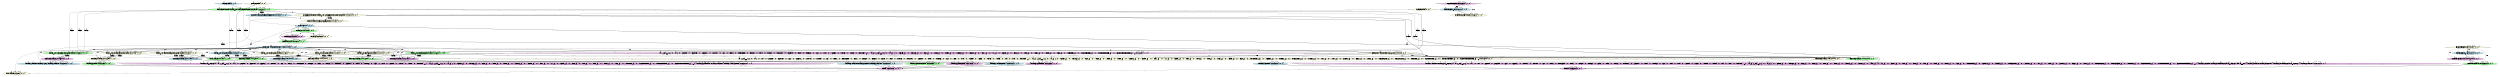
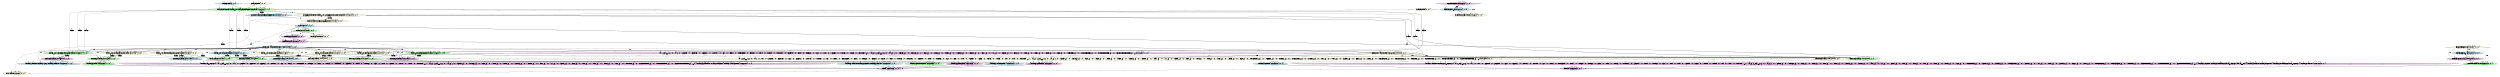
  digraph {
    node [fillcolor=lightyellow shape=ellipse style=filled]
    edge [arrowhead=tee style=solid]
    n1 [fillcolor=plum label="{exitRule()}@@@91@@@['1', '1', '0']"]
    n2 [fillcolor=palegreen label="return _localctx@@@94@@@['1', '1', '0']"]
    n3 [fillcolor=palegreen label="setState(587)@@@7@@@['1', '0', '0']"]
    n4 [label="setState(330)@@@7@@@['0', '0', '1']"]
-   n5 [fillcolor=palegreen label="_errHandler.sync(this)@@@8@@@['1', '1', '1']"]
+   n5 [fillcolor=plum label="_errHandler.sync(this)@@@8@@@['1', '1', '1']"]
    n6 [fillcolor=plum label="setState(585)@@@7@@@['0', '1', '0']"]
    n7 [fillcolor=lightblue label="getInterpreter().adaptivePredict(_input,77,_ctx)@@@9@@@['1', '1', '0']" shape=diamond]
    n8 [label="getInterpreter().adaptivePredict(_input,38,_ctx)@@@9@@@['0', '0', '1']" shape=diamond]
-   n9 [label="enterOuterAlt(_localctx,3)@@@25@@@['1', '1', '0']"]
+   n9 [fillcolor=palegreen label="enterOuterAlt(_localctx,3)@@@25@@@['1', '1', '0']"]
    n10 [fillcolor=palegreen label="{setState(568)constant()}@@@26@@@['1', '1', '0']"]
    n11 [fillcolor=plum label="enterOuterAlt(_localctx,7)@@@67@@@['1', '1', '0']"]
    n12 [fillcolor=plum label="{setState(580)qualifiedName()}@@@68@@@['1', '1', '0']"]
    n13 [label="(((_la) & ~0x3f) == 0 && ((1L << _la) & ((1L << T__0) | (1L << ANALYZE) | (1L << ANALYZED) | (1L << CAST) | (1L << CATALOGS) | (1L << COLUMNS) | (1L << CONVERT) | (1L << DAY) | (1L << DEBUG) | (1L << EXECUTABLE) | (1L << EXISTS) | (1L << EXPLAIN) | (1L << EXTRACT) | (1L << FALSE) | (1L << FIRST) | (1L << FORMAT) | (1L << FUNCTIONS) | (1L << GRAPHVIZ) | (1L << HOUR) | (1L << INTERVAL) | (1L << LAST) | (1L << LEFT) | (1L << LIMIT) | (1L << MAPPED) | (1L << MATCH) | (1L << MINUTE) | (1L << MONTH) | (1L << NOT) | (1L << NULL) | (1L << OPTIMIZED))) != 0) || ((((_la - 65)) & ~0x3f) == 0 && ((1L << (_la - 65)) & ((1L << (PARSED - 65)) | (1L << (PHYSICAL - 65)) | (1L << (PLAN - 65)) | (1L << (RIGHT - 65)) | (1L << (RLIKE - 65)) | (1L << (QUERY - 65)) | (1L << (SCHEMAS - 65)) | (1L << (SECOND - 65)) | (1L << (SHOW - 65)) | (1L << (SYS - 65)) | (1L << (TABLES - 65)) | (1L << (TEXT - 65)) | (1L << (TRUE - 65)) | (1L << (TYPE - 65)) | (1L << (TYPES - 65)) | (1L << (VERIFY - 65)) | (1L << (YEAR - 65)) | (1L << (FUNCTION_ESC - 65)) | (1L << (DATE_ESC - 65)) | (1L << (TIME_ESC - 65)) | (1L << (TIMESTAMP_ESC - 65)) | (1L << (GUID_ESC - 65)) | (1L << (PLUS - 65)) | (1L << (MINUS - 65)) | (1L << (ASTERISK - 65)) | (1L << (PARAM - 65)) | (1L << (STRING - 65)) | (1L << (INTEGER_VALUE - 65)) | (1L << (DECIMAL_VALUE - 65)) | (1L << (IDENTIFIER - 65)) | (1L << (DIGIT_IDENTIFIER - 65)) | (1L << (QUOTED_IDENTIFIER - 65)) | (1L << (BACKQUOTED_IDENTIFIER - 65)))) != 0)@@@16@@@['0', '0', '1']" shape=diamond]
    n14 [fillcolor=lightblue label="int _la@@@5@@@['1', '1', '1']"]
    n15 [fillcolor=plum label="{setState(317)match(T__0)setState(326)_la = _input.LA(1)if ((((_la) & ~0x3f) == 0 && ((1L << _la) & ((1L << T__0) | (1L << ANALYZE) | (1L << ANALYZED) | (1L << CAST) | (1L << CATALOGS) | (1L << COLUMNS) | (1L << CONVERT) | (1L << DAY) | (1L << DEBUG) | (1L << EXECUTABLE) | (1L << EXISTS) | (1L << EXPLAIN) | (1L << EXTRACT) | (1L << FALSE) | (1L << FIRST) | (1L << FORMAT) | (1L << FUNCTIONS) | (1L << GRAPHVIZ) | (1L << HOUR) | (1L << INTERVAL) | (1L << LAST) | (1L << LEFT) | (1L << LIMIT) | (1L << MAPPED) | (1L << MATCH) | (1L << MINUTE) | (1L << MONTH) | (1L << NOT) | (1L << NULL) | (1L << OPTIMIZED))) != 0) || ((((_la - 65)) & ~0x3f) == 0 && ((1L << (_la - 65)) & ((1L << (PARSED - 65)) | (1L << (PHYSICAL - 65)) | (1L << (PLAN - 65)) | (1L << (RIGHT - 65)) | (1L << (RLIKE - 65)) | (1L << (QUERY - 65)) | (1L << (SCHEMAS - 65)) | (1L << (SECOND - 65)) | (1L << (SHOW - 65)) | (1L << (SYS - 65)) | (1L << (TABLES - 65)) | (1L << (TEXT - 65)) | (1L << (TRUE - 65)) | (1L << (TYPE - 65)) | (1L << (TYPES - 65)) | (1L << (VERIFY - 65)) | (1L << (YEAR - 65)) | (1L << (FUNCTION_ESC - 65)) | (1L << (DATE_ESC - 65)) | (1L << (TIME_ESC - 65)) | (1L << (TIMESTAMP_ESC - 65)) | (1L << (GUID_ESC - 65)) | (1L << (PLUS - 65)) | (1L << (MINUS - 65)) | (1L << (ASTERISK - 65)) | (1L << (PARAM - 65)) | (1L << (STRING - 65)) | (1L << (INTEGER_VALUE - 65)) | (1L << (DECIMAL_VALUE - 65)) | (1L << (IDENTIFIER - 65)) | (1L << (DIGIT_IDENTIFIER - 65)) | (1L << (QUOTED_IDENTIFIER - 65)) | (1L << (BACKQUOTED_IDENTIFIER - 65)))) != 0)) {{setState(318)expression()setState(323)_errHandler.sync(this)_la = _input.LA(1)while (_la == T__2) {{{setState(319)match(T__2)setState(320)expression()}}setState(325)_errHandler.sync(this)_la = _input.LA(1)}}}setState(328)match(T__1)}@@@11@@@['0', '0', '1']"]
    n16 [fillcolor=plum label="{setState(572)_la = _input.LA(1)if ((((_la) & ~0x3f) == 0 && ((1L << _la) & ((1L << ANALYZE) | (1L << ANALYZED) | (1L << CATALOGS) | (1L << COLUMNS) | (1L << DAY) | (1L << DEBUG) | (1L << EXECUTABLE) | (1L << EXPLAIN) | (1L << FIRST) | (1L << FORMAT) | (1L << FUNCTIONS) | (1L << GRAPHVIZ) | (1L << HOUR) | (1L << INTERVAL) | (1L << LAST) | (1L << LIMIT) | (1L << MAPPED) | (1L << MINUTE) | (1L << MONTH) | (1L << OPTIMIZED))) != 0) || ((((_la - 65)) & ~0x3f) == 0 && ((1L << (_la - 65)) & ((1L << (PARSED - 65)) | (1L << (PHYSICAL - 65)) | (1L << (PLAN - 65)) | (1L << (RLIKE - 65)) | (1L << (QUERY - 65)) | (1L << (SCHEMAS - 65)) | (1L << (SECOND - 65)) | (1L << (SHOW - 65)) | (1L << (SYS - 65)) | (1L << (TABLES - 65)) | (1L << (TEXT - 65)) | (1L << (TYPE - 65)) | (1L << (TYPES - 65)) | (1L << (VERIFY - 65)) | (1L << (YEAR - 65)) | (1L << (IDENTIFIER - 65)) | (1L << (DIGIT_IDENTIFIER - 65)) | (1L << (QUOTED_IDENTIFIER - 65)) | (1L << (BACKQUOTED_IDENTIFIER - 65)))) != 0)) {{setState(569)qualifiedName()setState(570)match(DOT)}}setState(574)match(ASTERISK)}@@@33@@@['1', '1', '0']"]
    n17 [fillcolor=plum label="{exitRule()}@@@55@@@['0', '0', '1']"]
    n18 [fillcolor=palegreen label="{setState(575)functionExpression()}@@@50@@@['1', '1', '0']"]
    n19 [fillcolor=palegreen label="_errHandler.recover(this,re)@@@53@@@['0', '0', '1']"]
    n20 [label="return _localctx@@@58@@@['0', '0', '1']"]
    n21 [fillcolor=plum label="(((_la) & ~0x3f) == 0 && ((1L << _la) & ((1L << ANALYZE) | (1L << ANALYZED) | (1L << CATALOGS) | (1L << COLUMNS) | (1L << DAY) | (1L << DEBUG) | (1L << EXECUTABLE) | (1L << EXPLAIN) | (1L << FIRST) | (1L << FORMAT) | (1L << FUNCTIONS) | (1L << GRAPHVIZ) | (1L << HOUR) | (1L << INTERVAL) | (1L << LAST) | (1L << LIMIT) | (1L << MAPPED) | (1L << MINUTE) | (1L << MONTH) | (1L << OPTIMIZED))) != 0) || ((((_la - 65)) & ~0x3f) == 0 && ((1L << (_la - 65)) & ((1L << (PARSED - 65)) | (1L << (PHYSICAL - 65)) | (1L << (PLAN - 65)) | (1L << (RLIKE - 65)) | (1L << (QUERY - 65)) | (1L << (SCHEMAS - 65)) | (1L << (SECOND - 65)) | (1L << (SHOW - 65)) | (1L << (SYS - 65)) | (1L << (TABLES - 65)) | (1L << (TEXT - 65)) | (1L << (TYPE - 65)) | (1L << (TYPES - 65)) | (1L << (VERIFY - 65)) | (1L << (YEAR - 65)) | (1L << (IDENTIFIER - 65)) | (1L << (DIGIT_IDENTIFIER - 65)) | (1L << (QUOTED_IDENTIFIER - 65)) | (1L << (BACKQUOTED_IDENTIFIER - 65)))) != 0)@@@36@@@['1', '1', '0']" shape=diamond]
    n22 [fillcolor=palegreen label="_localctx = new DereferenceContext(_localctx)@@@66@@@['1', '1', '0']"]
    n23 [label="enterOuterAlt(_localctx,2)@@@42@@@['0', '0', '1']"]
    n24 [fillcolor=lightblue label="{setState(329)expression()}@@@43@@@['0', '0', '1']"]
    n25 [label="_localctx = new ParenthesizedExpressionContext(_localctx)@@@73@@@['1', '1', '0']"]
    n26 [fillcolor=lightblue label="enterOuterAlt(_localctx,8)@@@74@@@['1', '1', '0']"]
    n27 [fillcolor=lightblue label="{setState(581)match(T__0)setState(582)expression()setState(583)match(T__1)}@@@75@@@['1', '1', '0']"]
    n28 [fillcolor=plum label="{setState(566)castExpression()}@@@12@@@['1', '1', '0']"]
    n29 [label="enterOuterAlt(_localctx,1)@@@11@@@['1', '1', '0']"]
    n30 [label="_localctx = new ExtractContext(_localctx)@@@17@@@['1', '1', '0']"]
    n31 [fillcolor=palegreen label="enterOuterAlt(_localctx,2)@@@18@@@['1', '1', '0']" shape=diamond]
    n32 [fillcolor=lightblue label="{setState(567)extractExpression()}@@@19@@@['1', '1', '0']"]
    n33 [fillcolor=lightblue label="_localctx.exception = re@@@87@@@['1', '1', '0']"]
    n34 [label="_errHandler.reportError(this,re)@@@88@@@['1', '1', '0']"]
    n35 [fillcolor=plum label="_errHandler.reportError(this,re)@@@52@@@['0', '0', '1']"]
    n36 [fillcolor=palegreen label="PrimaryExpressionContext _localctx = new PrimaryExpressionContext(_ctx,getState())@@@3@@@['1', '1', '0']"]
    n37 [label="_localctx = new FunctionContext(_localctx)@@@48@@@['1', '1', '0']"]
    n38 [fillcolor=lightblue label="_localctx = new StarContext(_localctx)@@@31@@@['1', '1', '0']"]
    n39 [label="GroupingExpressionsContext _localctx = new GroupingExpressionsContext(_ctx,getState())@@@3@@@['0', '0', '1']"]
    n40 [label="_localctx = new CastContext(_localctx)@@@10@@@['1', '1', '0']"]
    n41 [fillcolor=lightblue label="enterRule(_localctx,60,RULE_primaryExpression)@@@4@@@['1', '1', '0']"]
    n42 [label="_localctx = new ConstantDefaultContext(_localctx)@@@24@@@['1', '1', '0']"]
    n43 [fillcolor=palegreen label="_localctx = new SubqueryExpressionContext(_localctx)@@@55@@@['1', '1', '0']"]
    n44 [fillcolor=lightblue label="enterOuterAlt(_localctx,5)@@@49@@@['1', '1', '0']"]
    n45 [fillcolor=palegreen label="enterOuterAlt(_localctx,4)@@@32@@@['1', '1', '0']"]
    n46 [fillcolor=palegreen label="enterOuterAlt(_localctx,1)@@@10@@@['0', '0', '1']"]
    n47 [label="enterRule(_localctx,24,RULE_groupingExpressions)@@@4@@@['0', '0', '1']"]
    n48 [fillcolor=plum label="enterOuterAlt(_localctx,6)@@@56@@@['1', '1', '0']"]
    n49 [fillcolor=lightblue label="{setState(576)match(T__0)setState(577)query()setState(578)match(T__1)}@@@57@@@['1', '1', '0']"]
    n50 [fillcolor=plum label="RecognitionException re@@@86@@@['1', '1', '0']" shape=diamond]
    n51 [fillcolor=lightblue label="_localctx.exception = re@@@51@@@['0', '0', '1']"]
    n52 [fillcolor=lightblue label="primaryExpression['0', '1', '0']" shape=diamond]
    n53 [label="groupingExpressions['0', '0', '1']" shape=diamond]
    n54 [label="primaryExpression['1', '0', '0']" shape=diamond]
    n55 [label="RecognitionException re@@@50@@@['0', '0', '1']" shape=diamond]
    n3 -> n4 [label=0 style=bold]
    n3 -> n5 [style=bold]
    n3 -> n6 [label=0]
    n4 -> n5 [style=bold]
    n5 -> n7 [arrowhead=normal]
    n5 -> n8 [style=bold]
    n6 -> n5
    n7 -> n8 [label=0]
    n7 -> n9 [label=true style=bold]
    n7 -> n11 [label=true style=bold]
    n7 -> n21 [arrowhead=normal label=true style=bold]
    n7 -> n22 [arrowhead=normal label=true]
    n7 -> n22 [style=bold]
    n7 -> n25 [arrowhead=normal label=true]
    n7 -> n25
    n7 -> n26 [label=true]
    n7 -> n29 [arrowhead=normal label=true]
    n7 -> n30 [arrowhead=normal]
    n7 -> n30 [arrowhead=normal label=true style=bold]
    n7 -> n31 [arrowhead=normal label=true]
    n7 -> n37 [arrowhead=normal label=true style=bold]
    n7 -> n37
    n7 -> n38 [arrowhead=normal style=bold]
    n7 -> n38 [label=true]
    n7 -> n40
    n7 -> n40 [arrowhead=normal label=true]
    n7 -> n42
    n7 -> n42 [label=true style=bold]
    n7 -> n43
    n7 -> n43 [label=true]
    n7 -> n44 [arrowhead=normal label=true]
    n7 -> n45 [arrowhead=normal label=true]
    n7 -> n48 [label=true]
    n8 -> n13 [arrowhead=normal label=true style=bold]
    n8 -> n23 [label=true]
    n8 -> n23
    n8 -> n46 [arrowhead=normal style=bold]
    n8 -> n46 [arrowhead=normal label=true style=bold]
    n9 -> n10 [arrowhead=normal style=bold]
    n10 -> n1 [arrowhead=normal style=bold]
    n11 -> n12 [arrowhead=normal]
    n12 -> n1 [style=bold]
    n14 -> n3 [arrowhead=normal style=bold]
    n14 -> n4
    n14 -> n6 [style=bold]
    n14 -> n15 [label=_la style=bold]
    n14 -> n16 [label=_la]
    n15 -> n17 [arrowhead=normal style=bold]
    n16 -> n1
    n17 -> n20 [arrowhead=normal]
    n18 -> n1 [style=bold]
    n19 -> n17 [style=bold]
    n22 -> n2 [label=_localctx style=bold]
    n22 -> n11 [label=_localctx style=bold]
    n22 -> n11 [arrowhead=normal]
    n22 -> n23 [label=0]
    n23 -> n24
    n24 -> n17 [style=bold]
    n25 -> n2 [label=_localctx style=bold]
    n25 -> n26 [arrowhead=normal label=_localctx]
    n25 -> n26 [style=bold]
    n26 -> n27 [arrowhead=normal style=bold]
    n27 -> n1 [arrowhead=normal style=bold]
    n28 -> n1 [style=bold]
    n29 -> n28
    n30 -> n2 [label=_localctx]
    n30 -> n31 [label=_localctx]
    n30 -> n31
    n31 -> n32 [style=bold]
    n32 -> n1 [arrowhead=normal style=bold]
    n33 -> n34 [style=bold]
    n35 -> n19 [arrowhead=normal style=bold]
    n36 -> n22 [label=_localctx style=bold]
    n36 -> n25 [label=_localctx]
    n36 -> n30 [arrowhead=normal label=_localctx]
    n36 -> n37 [label=_localctx style=bold]
    n36 -> n38 [arrowhead=normal label=_localctx]
    n36 -> n39 [arrowhead=normal label=0 style=bold]
    n36 -> n40 [label=_localctx]
    n36 -> n41 [arrowhead=normal]
    n36 -> n41 [label=_localctx]
    n36 -> n42 [arrowhead=normal label=_localctx]
    n36 -> n43 [label=_localctx]
    n37 -> n2 [arrowhead=normal label=_localctx]
    n37 -> n44 [arrowhead=normal label=_localctx]
    n37 -> n44
    n38 -> n2 [label=_localctx style=bold]
    n38 -> n45 [label=_localctx]
    n38 -> n45 [style=bold]
    n39 -> n20 [arrowhead=normal label=_localctx]
    n39 -> n23 [label=_localctx style=bold]
    n39 -> n46 [arrowhead=normal label=_localctx style=bold]
    n39 -> n47 [label=_localctx style=bold]
    n39 -> n47 [style=bold]
    n40 -> n2 [label=_localctx style=bold]
    n40 -> n29 [arrowhead=normal]
    n40 -> n29 [label=_localctx style=bold]
    n40 -> n46 [arrowhead=normal label=0]
    n41 -> n14 [arrowhead=normal]
    n41 -> n47 [arrowhead=normal label=0]
    n42 -> n2 [arrowhead=normal label=_localctx]
    n42 -> n9 [style=bold]
    n42 -> n9 [arrowhead=normal label=_localctx]
    n43 -> n2 [label=_localctx]
    n43 -> n48 [style=bold]
    n43 -> n48 [label=_localctx style=bold]
    n44 -> n18
    n45 -> n16 [style=bold]
    n46 -> n15 [arrowhead=normal]
    n47 -> n14
    n48 -> n49 [style=bold]
    n49 -> n1 [arrowhead=normal]
    n50 -> n33 [arrowhead=normal label=true]
    n50 -> n33 [arrowhead=normal style=bold]
    n50 -> n34 [arrowhead=normal label=true]
    n51 -> n35 [style=bold]
    n52 -> n36 [style=bold]
    n53 -> n39
    n54 -> n36 [style=bold]
    n55 -> n19 [label=true]
    n55 -> n35 [label=true]
    n55 -> n51 [label=true style=bold]
    n55 -> n51 [arrowhead=normal]
  }
